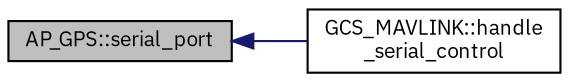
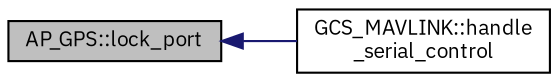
  digraph {
    rankdir=LR
    fontname="IBM Plex Sans"
    node [color=black fontname="IBM Plex Sans" fontsize=10 shape=record style=filled]
-   n1 [fillcolor=grey75 fontcolor=black height=0.2 label="AP_GPS::serial_port" width=0.4]
+   n1 [fillcolor=grey75 fontcolor=black height=0.2 label="AP_GPS::lock_port" width=0.4]
    n2 [fillcolor=white height=0.2 label="GCS_MAVLINK::handle\l_serial_control" width=0.4]
    n1 -> n2 [color=midnightblue dir=back fontname="IBM Plex Sans" fontsize=10 labelfontname=Helvetica labelfontsize=10 style=solid]
  }
